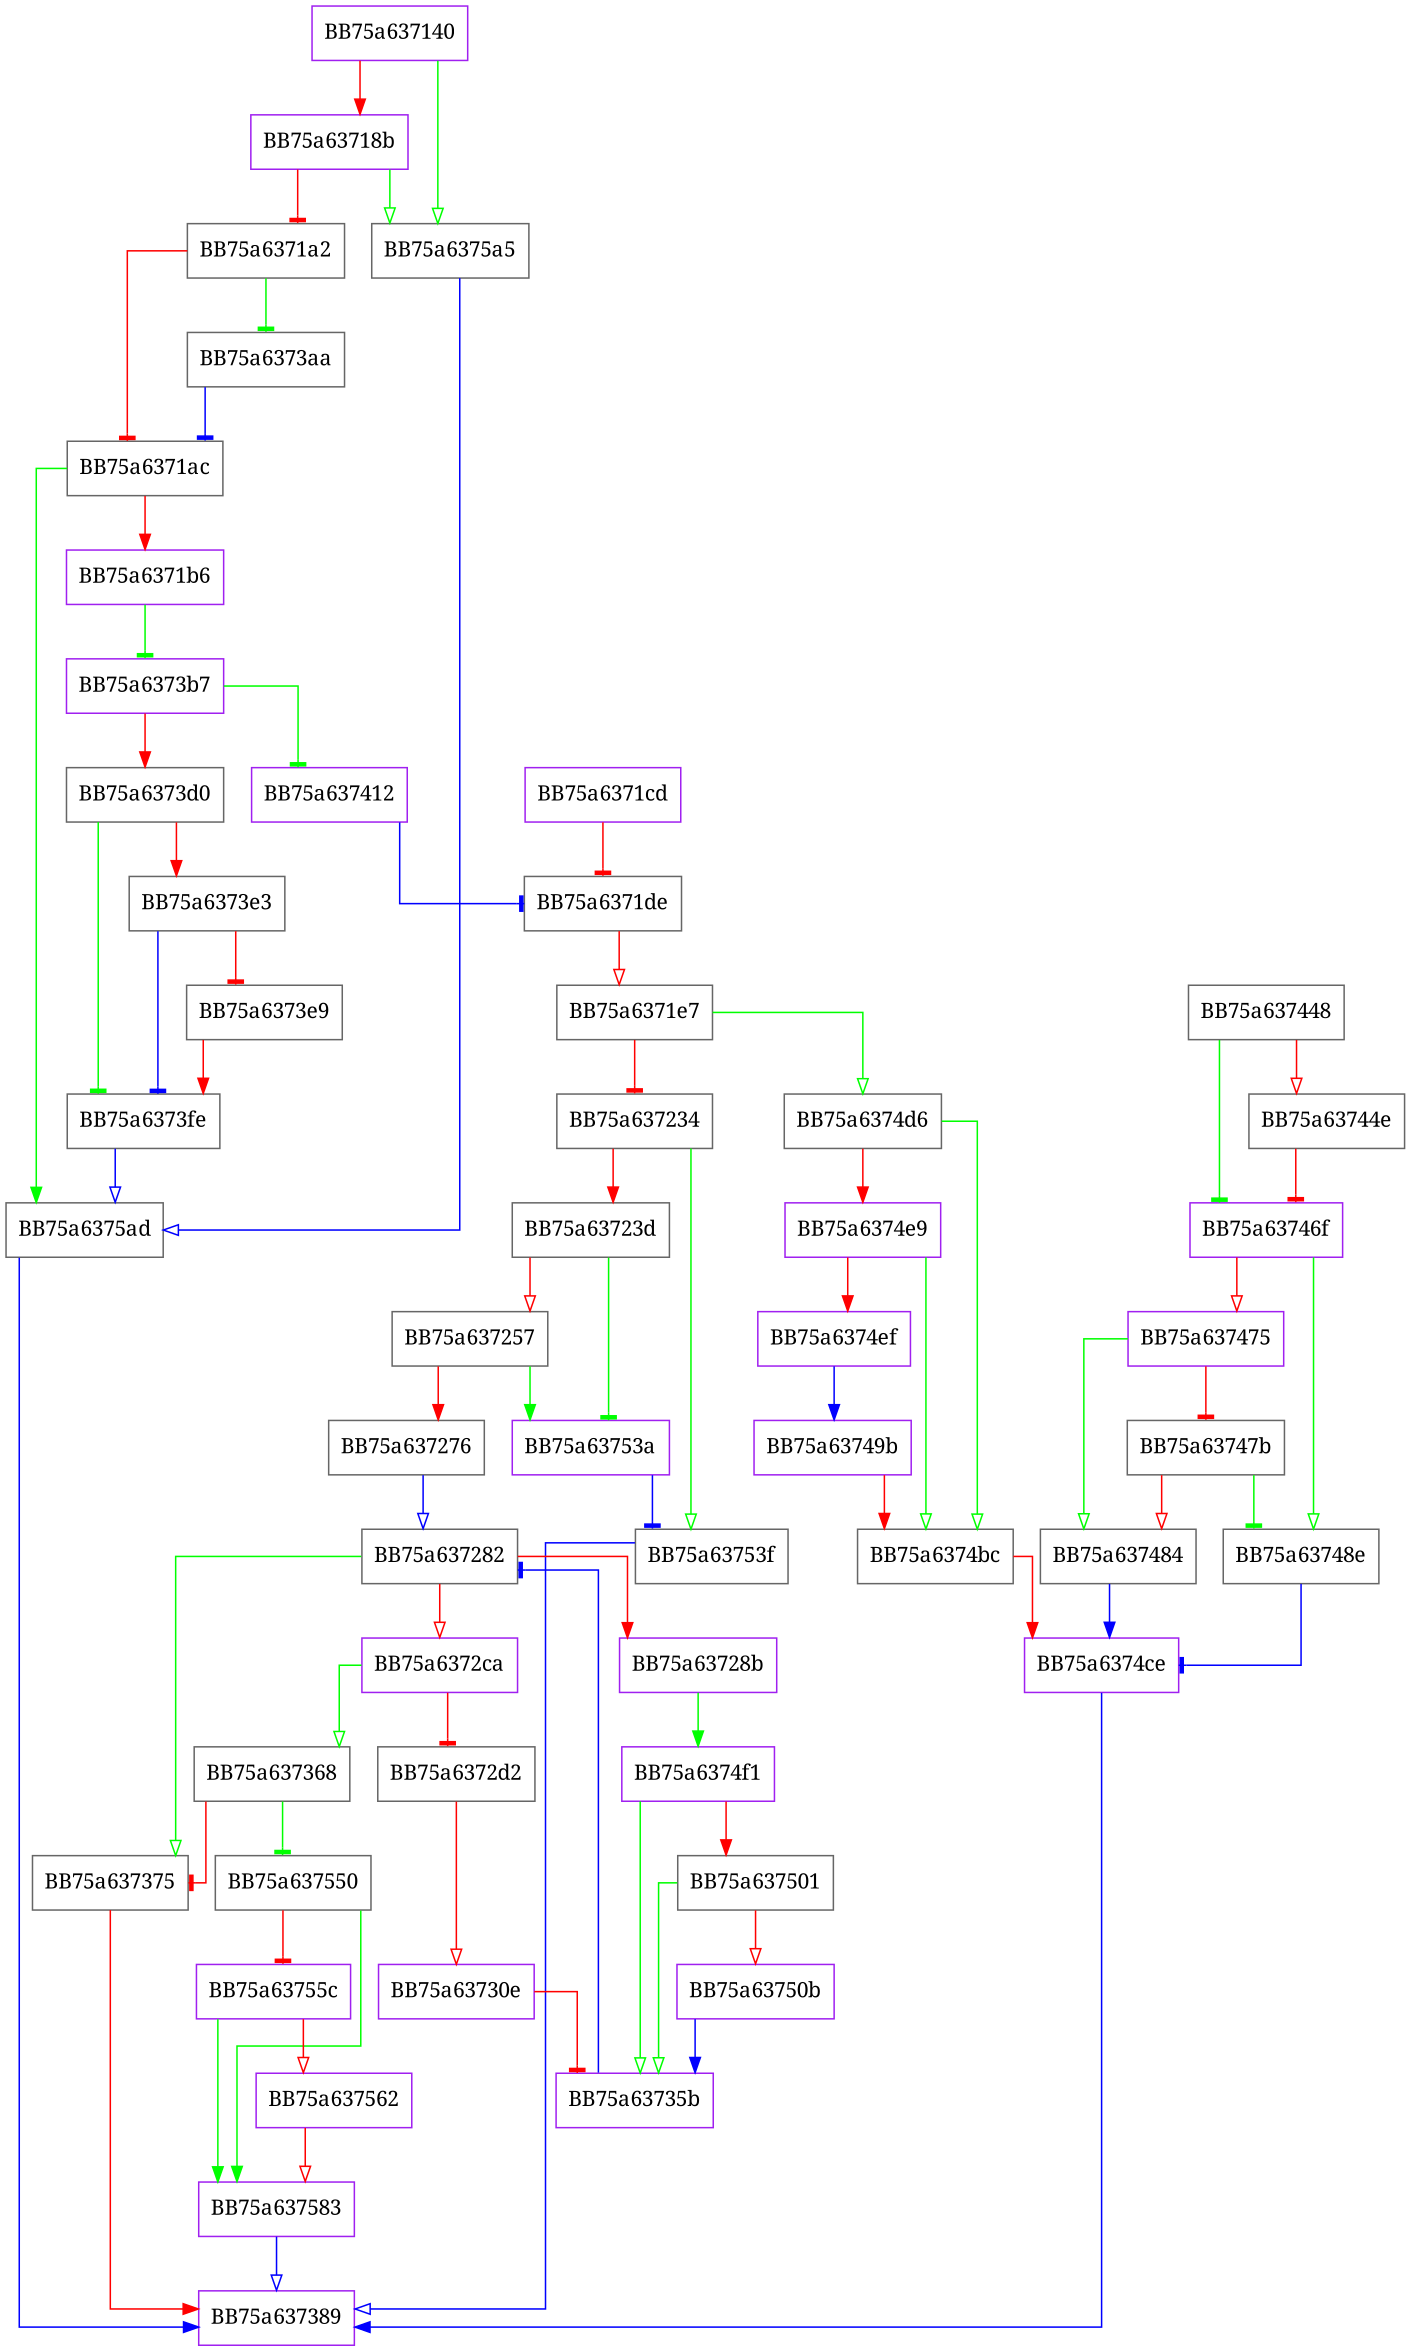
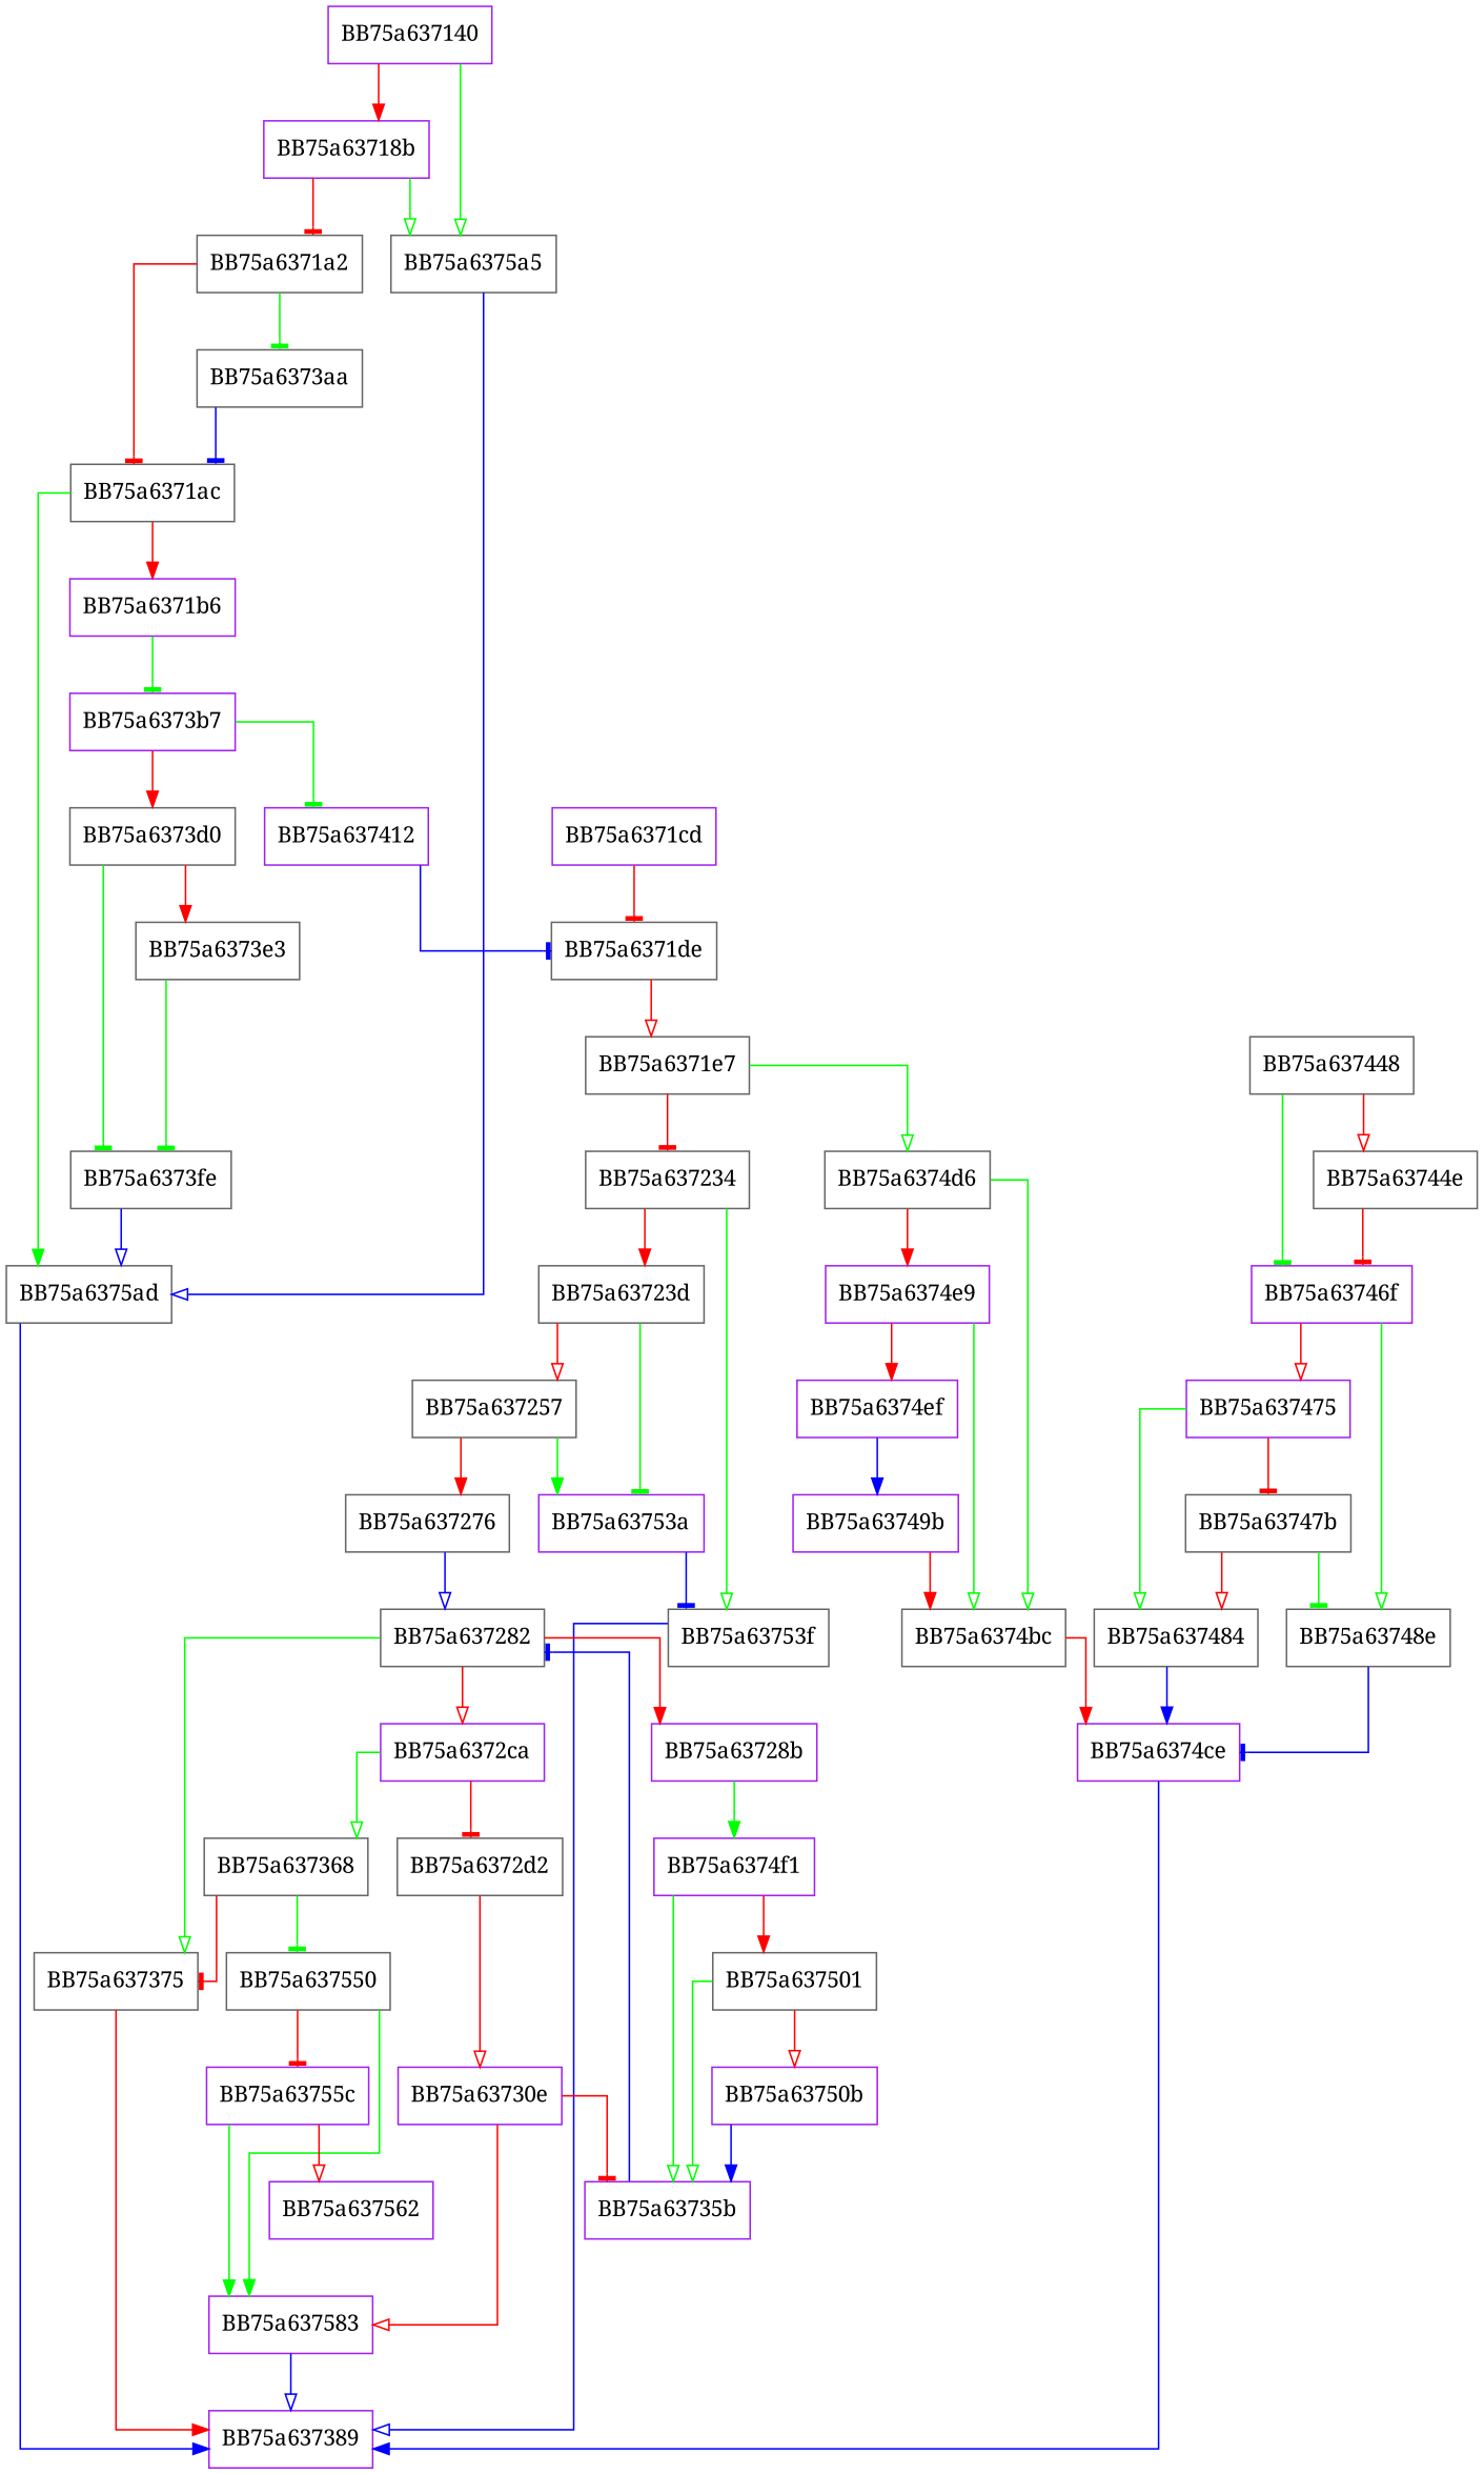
  digraph {
    fontname="Noto Serif"
    splines=ortho
    node [color=gray40 fontname="Noto Serif" shape=box]
    edge [arrowhead=onormal color=red fontname="Noto Serif"]
    BB75a637140 [color=purple]
    BB75a6375a5
    BB75a63718b [color=purple]
    BB75a6375ad
    BB75a6371a2
    BB75a637389 [color=purple]
    BB75a6373aa
    BB75a6371ac
    BB75a6371b6 [color=purple]
    BB75a6373b7 [color=purple]
    BB75a637412 [color=purple]
    BB75a6373d0
    BB75a6371cd [color=purple]
    BB75a6371de
    BB75a6373fe
    BB75a6373e3
    BB75a6371e7
    BB75a6374d6
    BB75a637234
    BB75a63746f [color=purple]
    BB75a63748e
    BB75a637475 [color=purple]
    BB75a637448
    BB75a63744e
    BB75a6374bc
    BB75a6374e9 [color=purple]
    BB75a63753f
    BB75a63723d
    BB75a6374ce [color=purple]
    BB75a6374ef [color=purple]
    BB75a63753a [color=purple]
    BB75a637257
    BB75a637276
    BB75a637282
    BB75a637375
    BB75a63728b [color=purple]
    BB75a6372ca [color=purple]
    BB75a6374f1 [color=purple]
    BB75a63735b [color=purple]
    BB75a637501
    BB75a637368
    BB75a6372d2
    BB75a63750b [color=purple]
    BB75a637550
    BB75a63730e [color=purple]
    BB75a637583 [color=purple]
    BB75a63755c [color=purple]
    BB75a637562 [color=purple]
-   BB75a6373e9
    BB75a637484
    BB75a63747b
    BB75a63749b [color=purple]
    BB75a637140 -> BB75a6375a5 [color=green]
    BB75a637140 -> BB75a63718b [arrowhead=normal]
    BB75a6375a5 -> BB75a6375ad [color=blue]
    BB75a63718b -> BB75a6375a5 [color=green]
    BB75a63718b -> BB75a6371a2 [arrowhead=tee]
    BB75a6375ad -> BB75a637389 [arrowhead=normal color=blue]
    BB75a6371a2 -> BB75a6373aa [arrowhead=tee color=green]
    BB75a6371a2 -> BB75a6371ac [arrowhead=tee]
    BB75a6373aa -> BB75a6371ac [arrowhead=tee color=blue]
    BB75a6371ac -> BB75a6375ad [arrowhead=normal color=green]
    BB75a6371ac -> BB75a6371b6 [arrowhead=normal]
    BB75a6371b6 -> BB75a6373b7 [arrowhead=tee color=green]
    BB75a6373b7 -> BB75a637412 [arrowhead=tee color=green]
    BB75a6373b7 -> BB75a6373d0 [arrowhead=normal]
    BB75a637412 -> BB75a6371de [arrowhead=tee color=blue]
    BB75a6373d0 -> BB75a6373fe [arrowhead=tee color=green]
    BB75a6373d0 -> BB75a6373e3 [arrowhead=normal]
    BB75a6371cd -> BB75a6371de [arrowhead=tee]
    BB75a6371de -> BB75a6371e7
    BB75a6373fe -> BB75a6375ad [color=blue]
-   BB75a6373e3 -> BB75a6373fe [arrowhead=tee color=blue]
-   BB75a6373e3 -> BB75a6373e9 [arrowhead=tee]
+   BB75a6373e3 -> BB75a6373fe [arrowhead=tee color=green]
    BB75a6371e7 -> BB75a6374d6 [color=green]
    BB75a6371e7 -> BB75a637234 [arrowhead=tee]
    BB75a6374d6 -> BB75a6374bc [color=green]
    BB75a6374d6 -> BB75a6374e9 [arrowhead=normal]
    BB75a637234 -> BB75a63753f [color=green]
    BB75a637234 -> BB75a63723d [arrowhead=normal]
    BB75a63746f -> BB75a63748e [color=green]
    BB75a63746f -> BB75a637475
    BB75a63748e -> BB75a6374ce [arrowhead=tee color=blue]
    BB75a637475 -> BB75a637484 [color=green]
    BB75a637475 -> BB75a63747b [arrowhead=tee]
    BB75a637448 -> BB75a63746f [arrowhead=tee color=green]
    BB75a637448 -> BB75a63744e
    BB75a63744e -> BB75a63746f [arrowhead=tee]
    BB75a6374bc -> BB75a6374ce [arrowhead=normal]
    BB75a6374e9 -> BB75a6374bc [color=green]
    BB75a6374e9 -> BB75a6374ef [arrowhead=normal]
    BB75a63753f -> BB75a637389 [color=blue]
    BB75a63723d -> BB75a63753a [arrowhead=tee color=green]
    BB75a63723d -> BB75a637257
    BB75a6374ce -> BB75a637389 [arrowhead=normal color=blue]
    BB75a6374ef -> BB75a63749b [arrowhead=normal color=blue]
    BB75a63753a -> BB75a63753f [arrowhead=tee color=blue]
    BB75a637257 -> BB75a63753a [arrowhead=normal color=green]
    BB75a637257 -> BB75a637276 [arrowhead=normal]
    BB75a637276 -> BB75a637282 [color=blue]
    BB75a637282 -> BB75a637375 [color=green]
    BB75a637282 -> BB75a63728b [arrowhead=normal]
    BB75a637282 -> BB75a6372ca
    BB75a637375 -> BB75a637389 [arrowhead=normal]
    BB75a63728b -> BB75a6374f1 [arrowhead=normal color=green]
    BB75a6372ca -> BB75a637368 [color=green]
    BB75a6372ca -> BB75a6372d2 [arrowhead=tee]
    BB75a6374f1 -> BB75a63735b [color=green]
    BB75a6374f1 -> BB75a637501 [arrowhead=normal]
    BB75a63735b -> BB75a637282 [arrowhead=tee color=blue]
    BB75a637501 -> BB75a63735b [color=green]
    BB75a637501 -> BB75a63750b
    BB75a637368 -> BB75a637375 [arrowhead=tee]
    BB75a637368 -> BB75a637550 [arrowhead=tee color=green]
    BB75a6372d2 -> BB75a63730e
    BB75a63750b -> BB75a63735b [arrowhead=normal color=blue]
    BB75a637550 -> BB75a637583 [arrowhead=normal color=green]
    BB75a637550 -> BB75a63755c [arrowhead=tee]
    BB75a63730e -> BB75a63735b [arrowhead=tee]
    BB75a637583 -> BB75a637389 [color=blue]
    BB75a63755c -> BB75a637583 [arrowhead=normal color=green]
    BB75a63755c -> BB75a637562
-   BB75a637562 -> BB75a637583
-   BB75a6373e9 -> BB75a6373fe [arrowhead=normal]
+   BB75a63730e -> BB75a637583
    BB75a637484 -> BB75a6374ce [arrowhead=normal color=blue]
    BB75a63747b -> BB75a63748e [arrowhead=tee color=green]
    BB75a63747b -> BB75a637484
    BB75a63749b -> BB75a6374bc [arrowhead=normal]
  }
